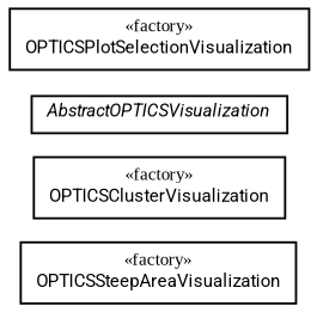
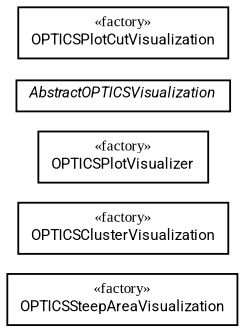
  digraph {
    nodesep=0.15
    rankdir=LR
    ranksep=0.25
    fontname="Liberation Serif"
    node [fontcolor=black fontname="Liberation Serif" fontsize=8 margin=0 shape=plaintext]
    n1 [height=0 label=<<table title="de.lmu.ifi.dbs.elki.visualization.visualizers.optics.OPTICSSteepAreaVisualization" border="0" cellborder="1" cellspacing="0" cellpadding="2" href="OPTICSSteepAreaVisualization.html" target="_parent"> 		<tr><td><table border="0" cellspacing="0" cellpadding="1"> 		<tr><td align="center" balign="center"> &#171;factory&#187; </td></tr> 		<tr><td align="center" balign="center"> <font face="Roboto">OPTICSSteepAreaVisualization</font> </td></tr> 		</table></td></tr> 		</table>> width=0]
    n2 [height=0 label=<<table title="de.lmu.ifi.dbs.elki.visualization.visualizers.optics.OPTICSClusterVisualization" border="0" cellborder="1" cellspacing="0" cellpadding="2" href="OPTICSClusterVisualization.html" target="_parent"> 		<tr><td><table border="0" cellspacing="0" cellpadding="1"> 		<tr><td align="center" balign="center"> &#171;factory&#187; </td></tr> 		<tr><td align="center" balign="center"> <font face="Roboto">OPTICSClusterVisualization</font> </td></tr> 		</table></td></tr> 		</table>> width=0]
+   n3 [height=0 label=<<table title="de.lmu.ifi.dbs.elki.visualization.visualizers.optics.OPTICSPlotVisualizer" border="0" cellborder="1" cellspacing="0" cellpadding="2" href="OPTICSPlotVisualizer.html" target="_parent"> 		<tr><td><table border="0" cellspacing="0" cellpadding="1"> 		<tr><td align="center" balign="center"> &#171;factory&#187; </td></tr> 		<tr><td align="center" balign="center"> <font face="Roboto">OPTICSPlotVisualizer</font> </td></tr> 		</table></td></tr> 		</table>> width=0]
    n4 [height=0 label=<<table title="de.lmu.ifi.dbs.elki.visualization.visualizers.optics.AbstractOPTICSVisualization" border="0" cellborder="1" cellspacing="0" cellpadding="2" href="AbstractOPTICSVisualization.html" target="_parent"> 		<tr><td><table border="0" cellspacing="0" cellpadding="1"> 		<tr><td align="center" balign="center"> <font face="Roboto"><i>AbstractOPTICSVisualization</i></font> </td></tr> 		</table></td></tr> 		</table>> width=0]
-   n5 [height=0 label=<<table title="de.lmu.ifi.dbs.elki.visualization.visualizers.optics.OPTICSPlotSelectionVisualization" border="0" cellborder="1" cellspacing="0" cellpadding="2" href="OPTICSPlotSelectionVisualization.html" target="_parent"> 		<tr><td><table border="0" cellspacing="0" cellpadding="1"> 		<tr><td align="center" balign="center"> &#171;factory&#187; </td></tr> 		<tr><td align="center" balign="center"> <font face="Roboto">OPTICSPlotSelectionVisualization</font> </td></tr> 		</table></td></tr> 		</table>> width=0]
+   n6 [height=0 label=<<table title="de.lmu.ifi.dbs.elki.visualization.visualizers.optics.OPTICSPlotCutVisualization" border="0" cellborder="1" cellspacing="0" cellpadding="2" href="OPTICSPlotCutVisualization.html" target="_parent"> 		<tr><td><table border="0" cellspacing="0" cellpadding="1"> 		<tr><td align="center" balign="center"> &#171;factory&#187; </td></tr> 		<tr><td align="center" balign="center"> <font face="Roboto">OPTICSPlotCutVisualization</font> </td></tr> 		</table></td></tr> 		</table>> width=0]
  }
